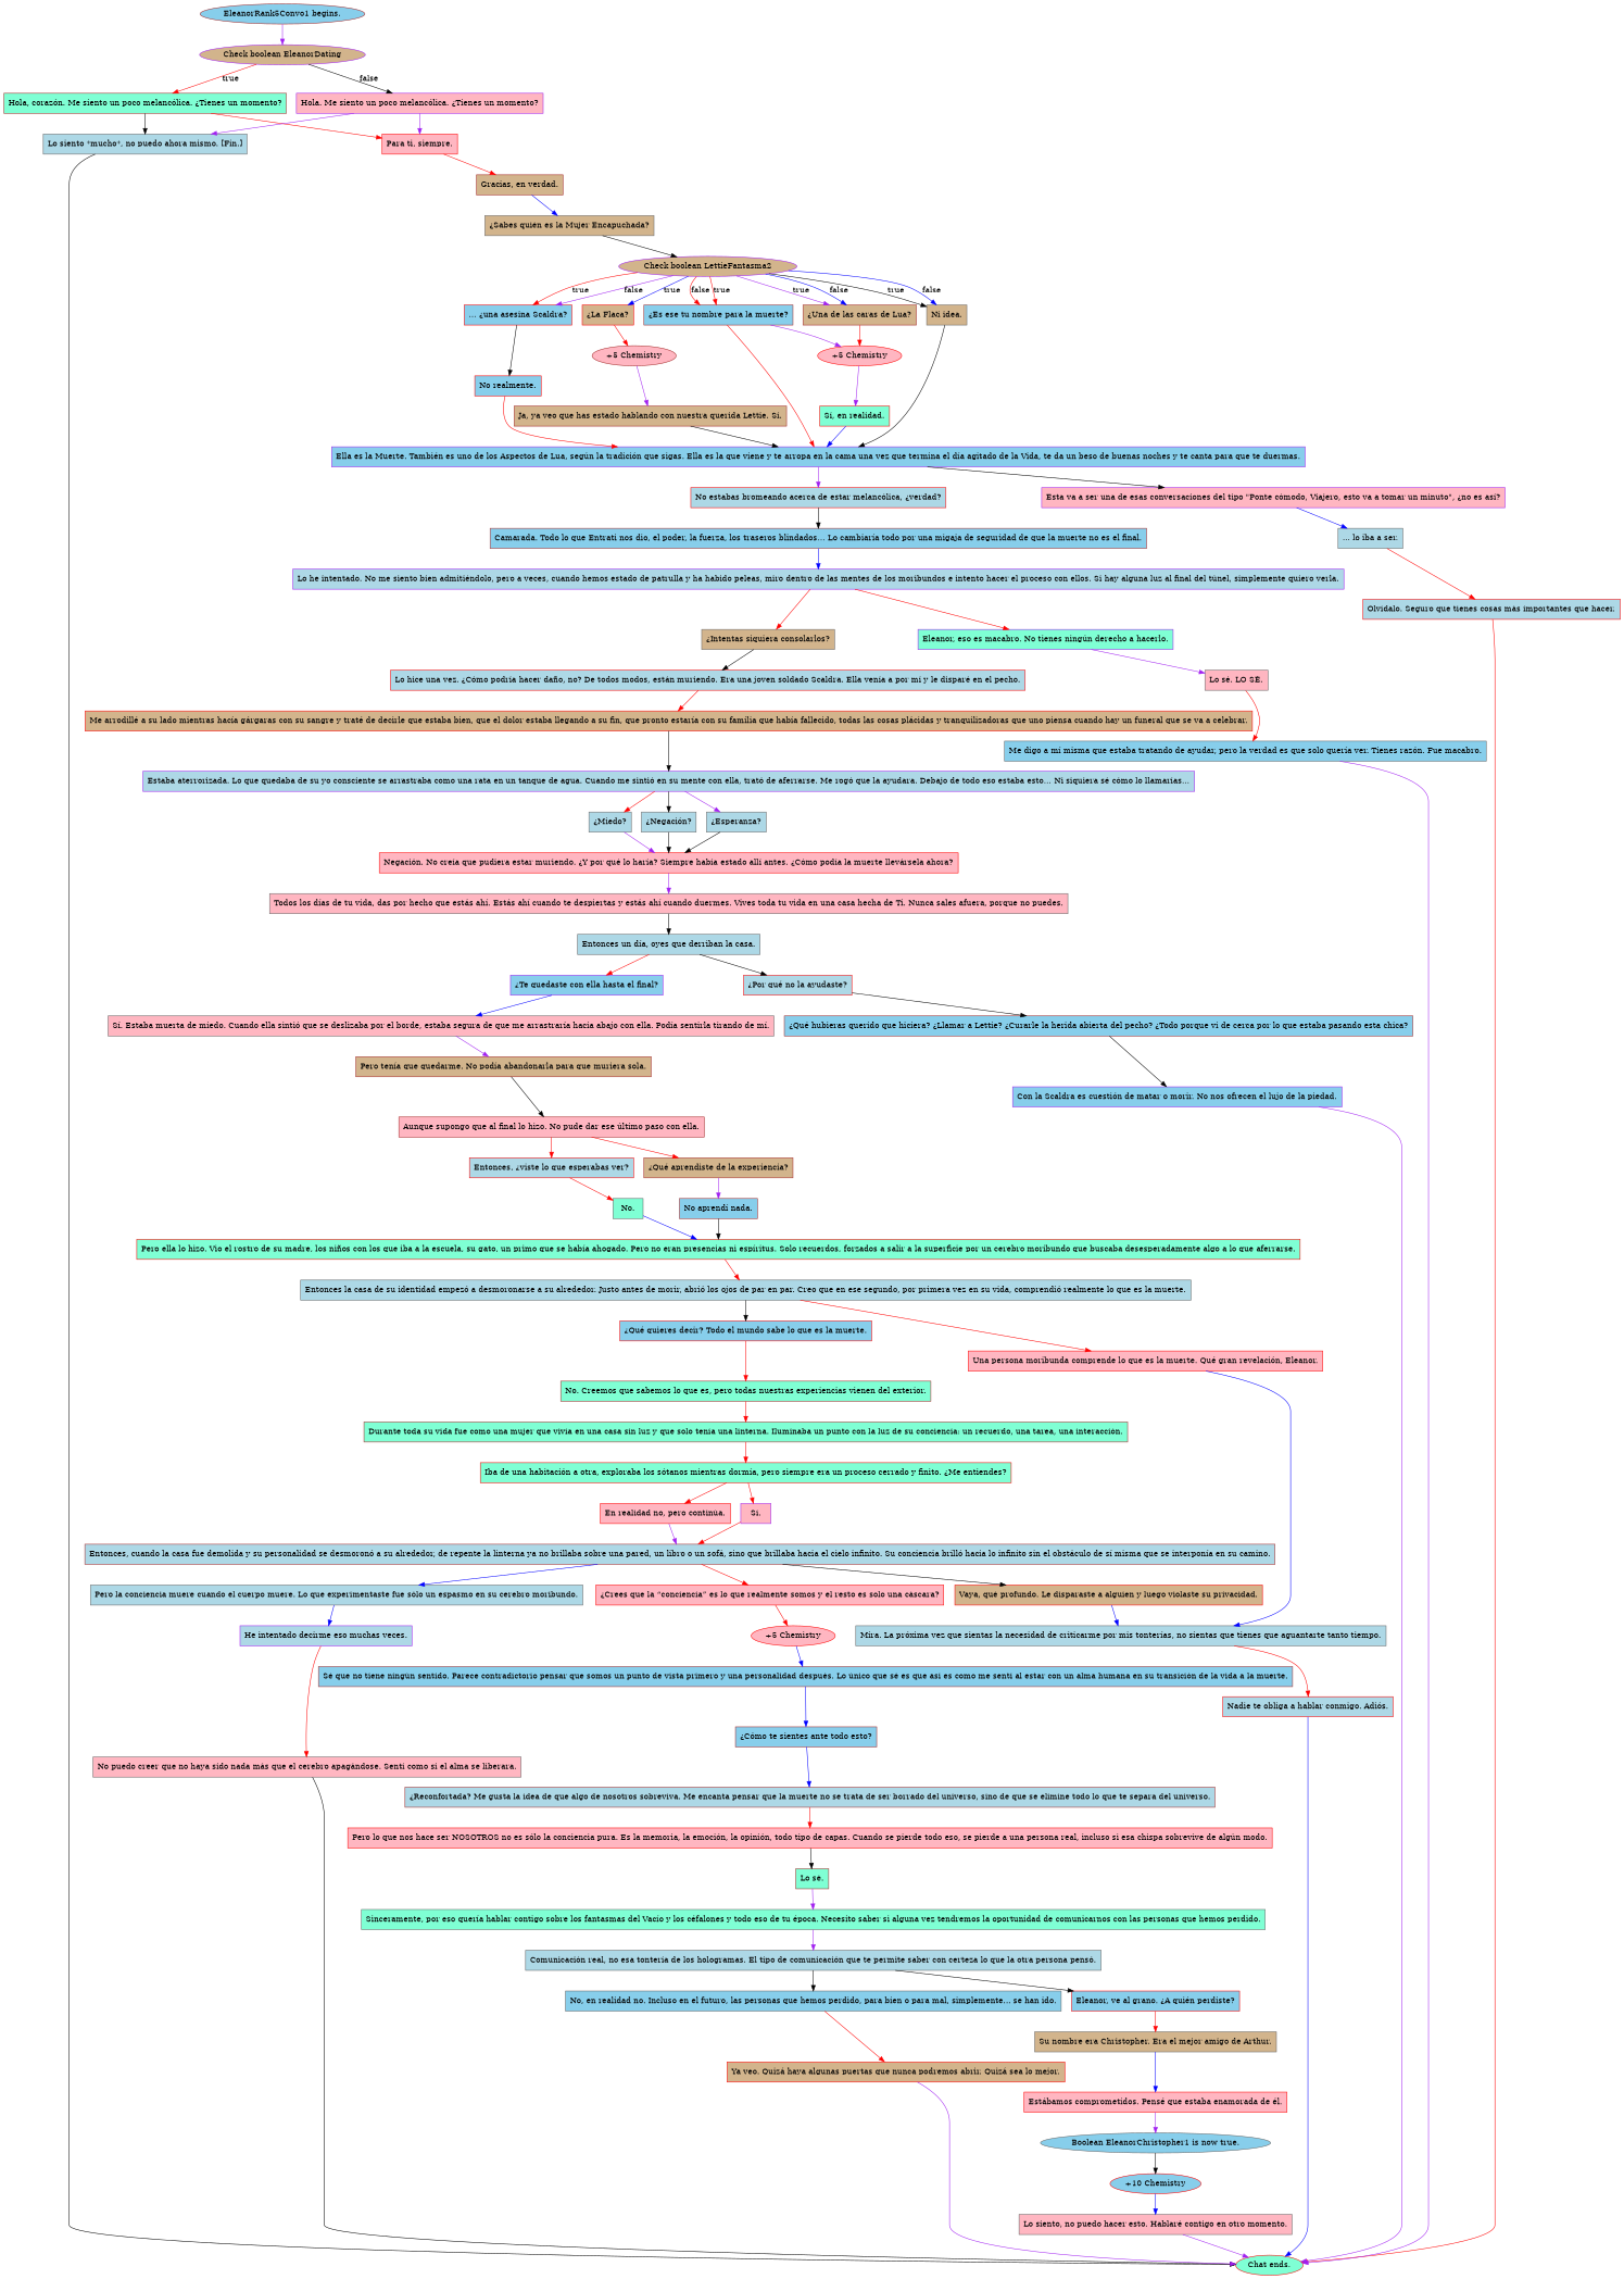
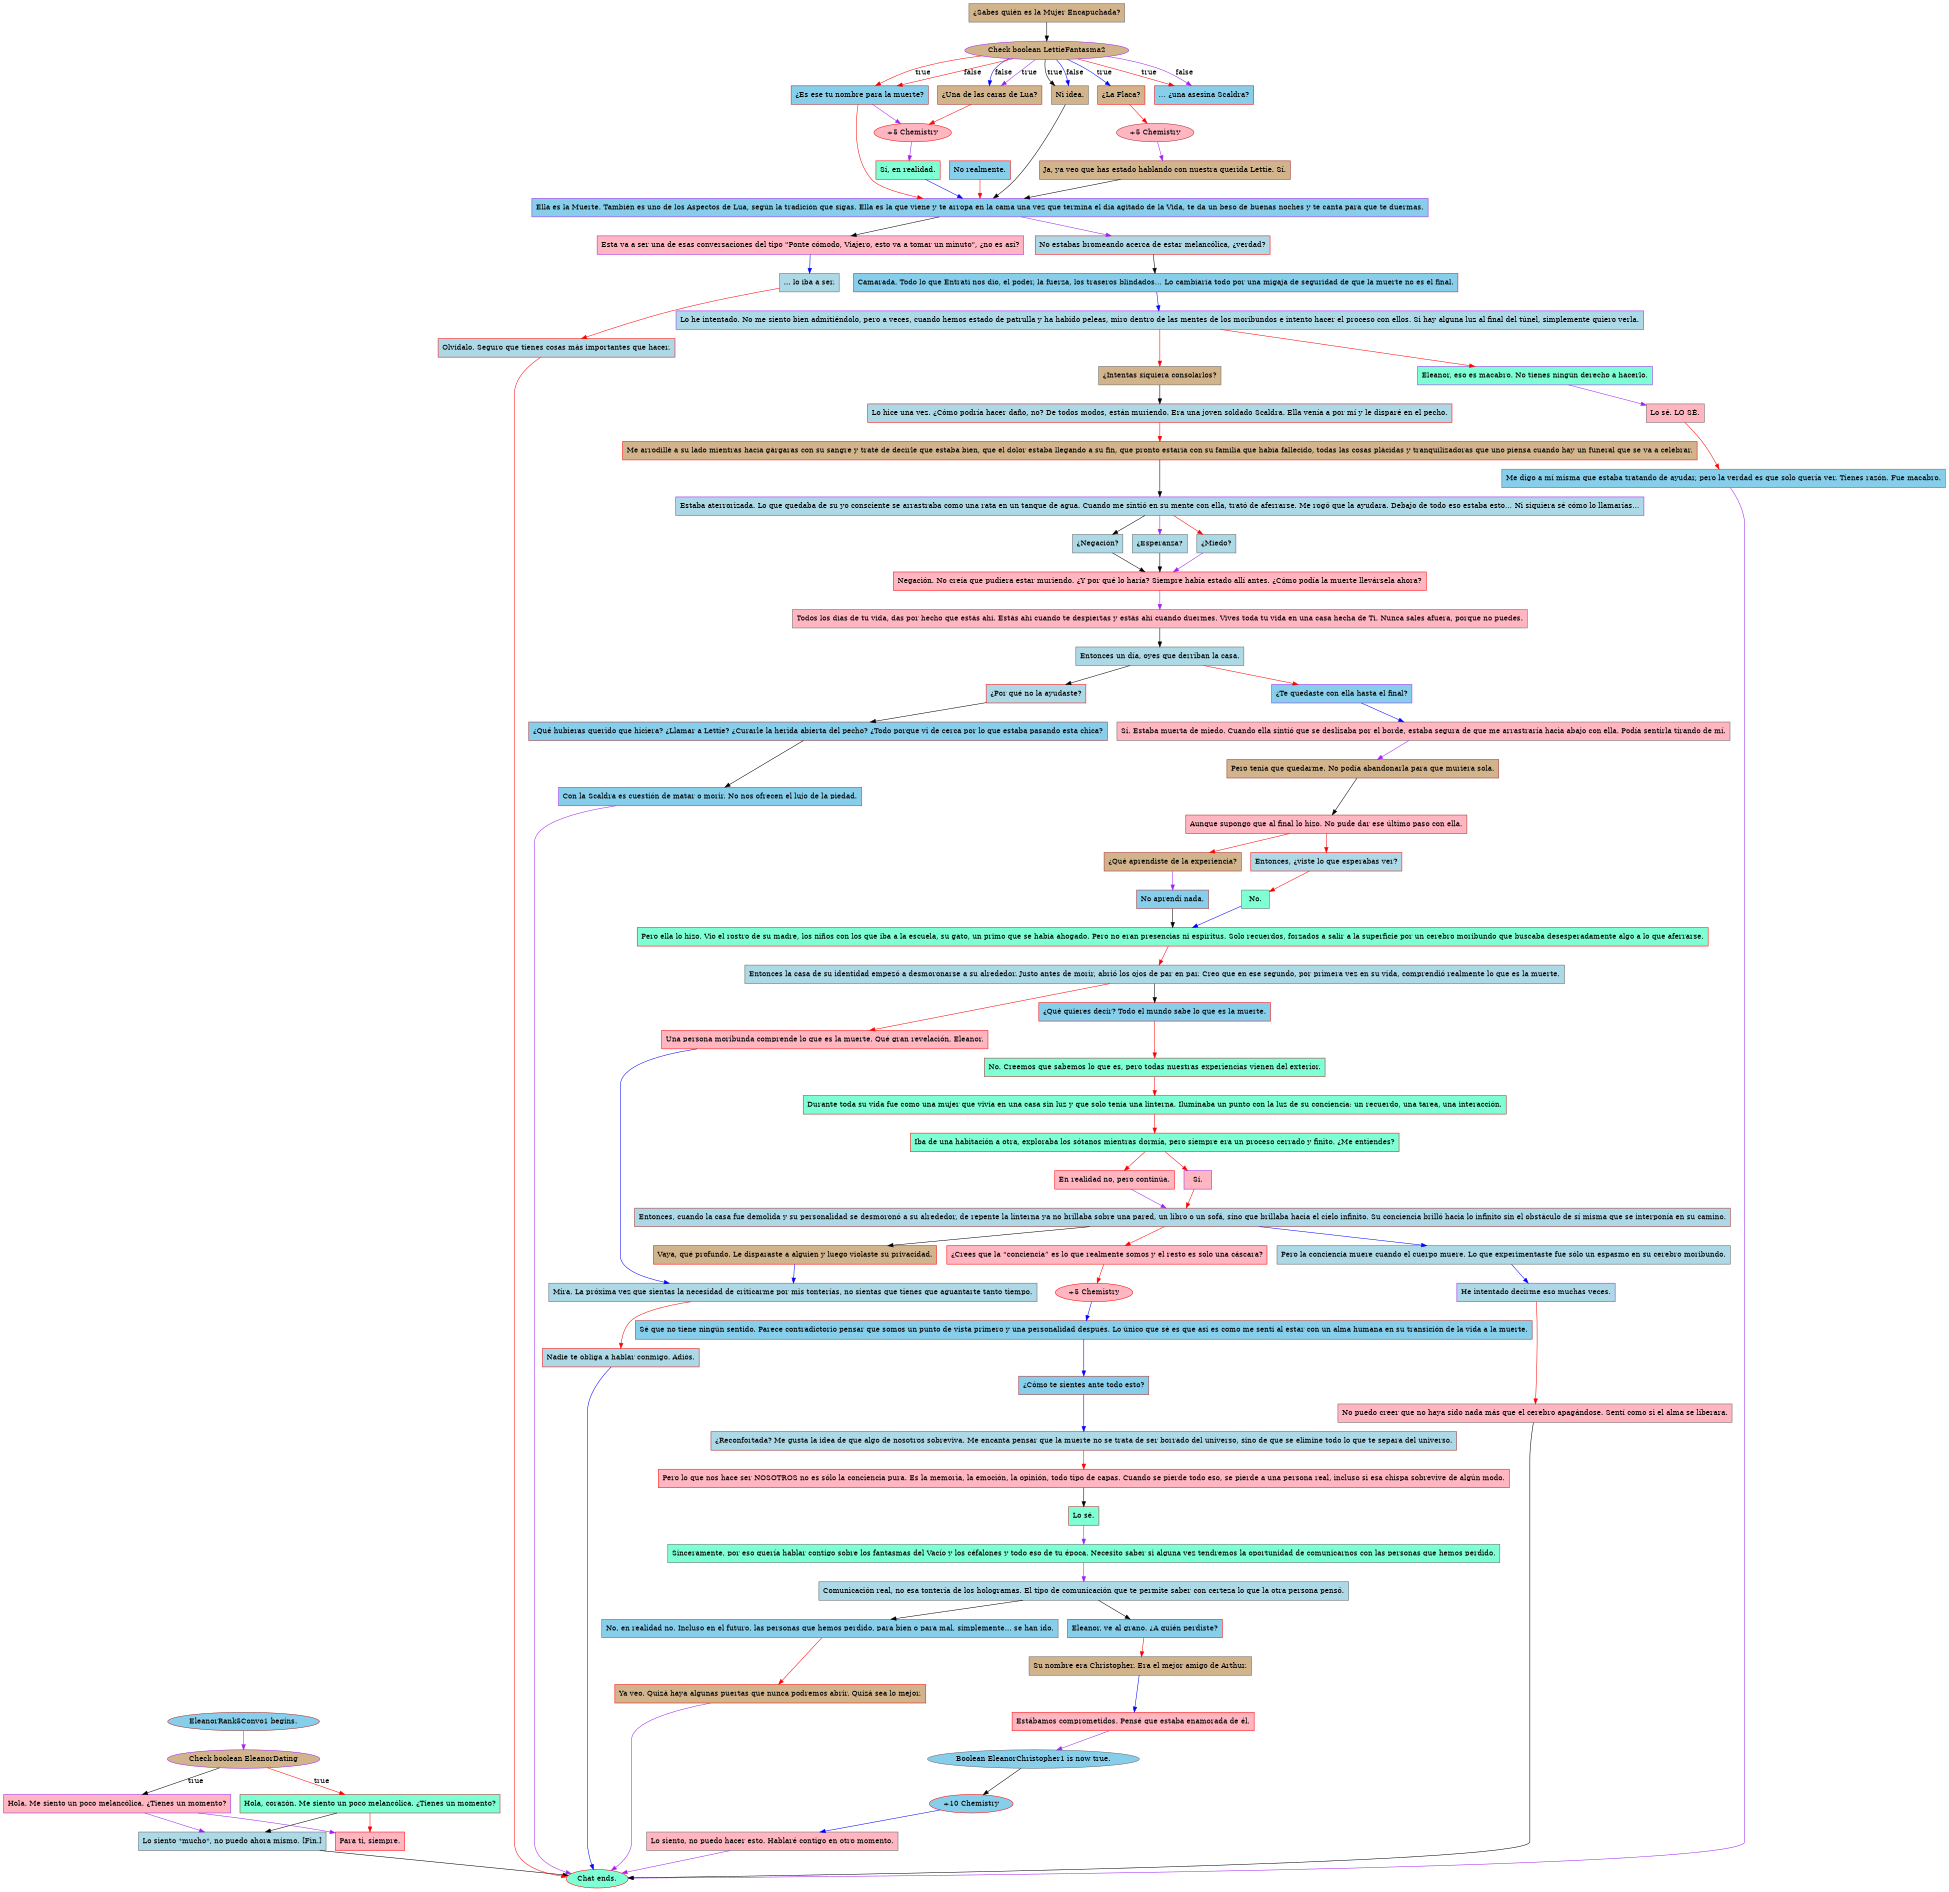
  digraph {
    node [color=red fillcolor=lightblue style=filled shape=box]
    edge [color=red]
    "EleanorRank5Convo1 begins." [color=brown fillcolor=skyblue shape=""]
    n2 [color=purple fillcolor=tan label="Check boolean EleanorDating" shape=""]
    n3 [color=brown fillcolor=aquamarine label="Hola, corazón. Me siento un poco melancólica. ¿Tienes un momento?"]
    n4 [color=purple fillcolor=lightpink label="Hola. Me siento un poco melancólica. ¿Tienes un momento?"]
    n5 [fillcolor=lightpink label="Para ti, siempre."]
    n6 [color=gray40 label="Lo siento *mucho*, no puedo ahora mismo. [Fin.]"]
-   n7 [color=brown fillcolor=tan label="Gracias, en verdad."]
    "Chat ends." [fillcolor=aquamarine shape=""]
    n9 [color=gray40 fillcolor=tan label="¿Sabes quién es la Mujer Encapuchada?"]
    n10 [color=purple fillcolor=tan label="Check boolean LettieFantasma2" shape=""]
    n11 [fillcolor=tan label="¿La Flaca?"]
    n12 [fillcolor=skyblue label="… ¿una asesina Scaldra?"]
    n13 [color=brown fillcolor=tan label="¿Una de las caras de Lua?"]
    n14 [color=brown fillcolor=skyblue label="¿Es ese tu nombre para la muerte?"]
    n15 [color=gray40 fillcolor=tan label="Ni idea."]
    n16 [color=brown fillcolor=lightpink label="+5 Chemistry" shape=""]
    n17 [fillcolor=skyblue label="No realmente."]
    n18 [fillcolor=lightpink label="+5 Chemistry" shape=""]
    n19 [color=purple fillcolor=skyblue label="Ella es la Muerte. También es uno de los Aspectos de Lua, según la tradición que sigas. Ella es la que viene y te arropa en la cama una vez que termina el día agitado de la Vida, te da un beso de buenas noches y te canta para que te duermas."]
    n20 [color=brown fillcolor=tan label="Ja, ya veo que has estado hablando con nuestra querida Lettie. Sí."]
    n21 [fillcolor=aquamarine label="Sí, en realidad."]
    n22 [label="No estabas bromeando acerca de estar melancólica, ¿verdad?"]
    n23 [color=purple fillcolor=lightpink label="Esta va a ser una de esas conversaciones del tipo \"Ponte cómodo, Viajero, esto va a tomar un minuto\", ¿no es así?"]
    n24 [color=brown fillcolor=skyblue label="Camarada. Todo lo que Entrati nos dio, el poder, la fuerza, los traseros blindados… Lo cambiaría todo por una migaja de seguridad de que la muerte no es el final."]
    n25 [color=gray40 label="... lo iba a ser."]
    n26 [color=purple label="Lo he intentado. No me siento bien admitiéndolo, pero a veces, cuando hemos estado de patrulla y ha habido peleas, miro dentro de las mentes de los moribundos e intento hacer el proceso con ellos. Si hay alguna luz al final del túnel, simplemente quiero verla."]
    n27 [label="Olvídalo. Seguro que tienes cosas más importantes que hacer."]
    n28 [color=purple fillcolor=aquamarine label="Eleanor, eso es macabro. No tienes ningún derecho a hacerlo."]
    n29 [color=gray40 fillcolor=tan label="¿Intentas siquiera consolarlos?"]
    n30 [color=gray40 fillcolor=lightpink label="Lo sé. LO SÉ."]
    n31 [label="Lo hice una vez. ¿Cómo podría hacer daño, no? De todos modos, están muriendo. Era una joven soldado Scaldra. Ella venía a por mí y le disparé en el pecho."]
    n32 [color=gray40 fillcolor=skyblue label="Me digo a mí misma que estaba tratando de ayudar, pero la verdad es que solo quería ver. Tienes razón. Fue macabro."]
    n33 [fillcolor=tan label="Me arrodillé a su lado mientras hacía gárgaras con su sangre y traté de decirle que estaba bien, que el dolor estaba llegando a su fin, que pronto estaría con su familia que había fallecido, todas las cosas plácidas y tranquilizadoras que uno piensa cuando hay un funeral que se va a celebrar."]
    n34 [color=purple label="Estaba aterrorizada. Lo que quedaba de su yo consciente se arrastraba como una rata en un tanque de agua. Cuando me sintió en su mente con ella, trató de aferrarse. Me rogó que la ayudara. Debajo de todo eso estaba esto… Ni siquiera sé cómo lo llamarías…"]
    n35 [color=gray40 label="¿Esperanza?"]
    n36 [color=gray40 label="¿Miedo?"]
    n37 [color=gray40 label="¿Negación?"]
    n38 [fillcolor=lightpink label="Negación. No creía que pudiera estar muriendo. ¿Y por qué lo haría? Siempre había estado allí antes. ¿Cómo podía la muerte llevársela ahora?"]
    n39 [color=gray40 fillcolor=lightpink label="Todos los días de tu vida, das por hecho que estás ahí. Estás ahí cuando te despiertas y estás ahí cuando duermes. Vives toda tu vida en una casa hecha de Ti. Nunca sales afuera, porque no puedes."]
    n40 [color=gray40 label="Entonces un día, oyes que derriban la casa."]
    n41 [label="¿Por qué no la ayudaste?"]
    n42 [color=purple fillcolor=skyblue label="¿Te quedaste con ella hasta el final?"]
    n43 [color=brown fillcolor=skyblue label="¿Qué hubieras querido que hiciera? ¿Llamar a Lettie? ¿Curarle la herida abierta del pecho? ¿Todo porque vi de cerca por lo que estaba pasando esta chica?"]
    n44 [color=gray40 fillcolor=lightpink label="Sí. Estaba muerta de miedo. Cuando ella sintió que se deslizaba por el borde, estaba segura de que me arrastraría hacia abajo con ella. Podía sentirla tirando de mí."]
    n45 [color=purple fillcolor=skyblue label="Con la Scaldra es cuestión de matar o morir. No nos ofrecen el lujo de la piedad."]
    n46 [color=brown fillcolor=tan label="Pero tenía que quedarme. No podía abandonarla para que muriera sola."]
    n47 [color=brown fillcolor=lightpink label="Aunque supongo que al final lo hizo. No pude dar ese último paso con ella."]
    n48 [color=brown fillcolor=tan label="¿Qué aprendiste de la experiencia?"]
    n49 [label="Entonces, ¿viste lo que esperabas ver?"]
    n50 [color=brown fillcolor=skyblue label="No aprendí nada."]
    n51 [color=gray40 fillcolor=aquamarine label="No."]
    n52 [fillcolor=aquamarine label="Pero ella lo hizo. Vio el rostro de su madre, los niños con los que iba a la escuela, su gato, un primo que se había ahogado. Pero no eran presencias ni espíritus. Solo recuerdos, forzados a salir a la superficie por un cerebro moribundo que buscaba desesperadamente algo a lo que aferrarse."]
    n53 [color=gray40 label="Entonces la casa de su identidad empezó a desmoronarse a su alrededor. Justo antes de morir, abrió los ojos de par en par. Creo que en ese segundo, por primera vez en su vida, comprendió realmente lo que es la muerte."]
    n54 [fillcolor=lightpink label="Una persona moribunda comprende lo que es la muerte. Qué gran revelación, Eleanor."]
    n55 [fillcolor=skyblue label="¿Qué quieres decir? Todo el mundo sabe lo que es la muerte."]
    n56 [color=gray40 label="Mira. La próxima vez que sientas la necesidad de criticarme por mis tonterías, no sientas que tienes que aguantarte tanto tiempo."]
    n57 [color=brown fillcolor=aquamarine label="No. Creemos que sabemos lo que es, pero todas nuestras experiencias vienen del exterior."]
    n58 [label="Nadie te obliga a hablar conmigo. Adiós."]
    n59 [color=brown fillcolor=aquamarine label="Durante toda su vida fue como una mujer que vivía en una casa sin luz y que solo tenía una linterna. Iluminaba un punto con la luz de su conciencia: un recuerdo, una tarea, una interacción."]
    n60 [fillcolor=aquamarine label="Iba de una habitación a otra, exploraba los sótanos mientras dormía, pero siempre era un proceso cerrado y finito. ¿Me entiendes?"]
    n61 [fillcolor=lightpink label="En realidad no, pero continúa."]
    n62 [color=purple fillcolor=lightpink label="Sí."]
    n63 [color=brown label="Entonces, cuando la casa fue demolida y su personalidad se desmoronó a su alrededor, de repente la linterna ya no brillaba sobre una pared, un libro o un sofá, sino que brillaba hacia el cielo infinito. Su conciencia brilló hacia lo infinito sin el obstáculo de sí misma que se interponía en su camino."]
    n64 [color=gray40 label="Pero la conciencia muere cuando el cuerpo muere. Lo que experimentaste fue sólo un espasmo en su cerebro moribundo."]
    n65 [fillcolor=lightpink label="¿Crees que la “conciencia” es lo que realmente somos y el resto es solo una cáscara?"]
    n66 [fillcolor=tan label="Vaya, qué profundo. Le disparaste a alguien y luego violaste su privacidad."]
    n67 [color=purple label="He intentado decirme eso muchas veces."]
    n68 [fillcolor=lightpink label="+5 Chemistry" shape=""]
    n69 [color=gray40 fillcolor=lightpink label="No puedo creer que no haya sido nada más que el cerebro apagándose. Sentí como si el alma se liberara."]
    n70 [color=brown fillcolor=skyblue label="Sé que no tiene ningún sentido. Parece contradictorio pensar que somos un punto de vista primero y una personalidad después. Lo único que sé es que así es como me sentí al estar con un alma humana en su transición de la vida a la muerte."]
    n71 [color=brown fillcolor=skyblue label="¿Cómo te sientes ante todo esto?"]
    n72 [color=brown label="¿Reconfortada? Me gusta la idea de que algo de nosotros sobreviva. Me encanta pensar que la muerte no se trata de ser borrado del universo, sino de que se elimine todo lo que te separa del universo."]
    n73 [fillcolor=lightpink label="Pero lo que nos hace ser NOSOTROS no es sólo la conciencia pura. Es la memoria, la emoción, la opinión, todo tipo de capas. Cuando se pierde todo eso, se pierde a una persona real, incluso si esa chispa sobrevive de algún modo."]
    n74 [color=brown fillcolor=aquamarine label="Lo sé."]
    n75 [color=gray40 fillcolor=aquamarine label="Sinceramente, por eso quería hablar contigo sobre los fantasmas del Vacío y los céfalones y todo eso de tu época. Necesito saber si alguna vez tendremos la oportunidad de comunicarnos con las personas que hemos perdido."]
    n76 [color=gray40 label="Comunicación real, no esa tontería de los hologramas. El tipo de comunicación que te permite saber con certeza lo que la otra persona pensó."]
    n77 [color=gray40 fillcolor=skyblue label="No, en realidad no. Incluso en el futuro, las personas que hemos perdido, para bien o para mal, simplemente... se han ido."]
    n78 [fillcolor=skyblue label="Eleanor, ve al grano. ¿A quién perdiste?"]
    n79 [fillcolor=tan label="Ya veo. Quizá haya algunas puertas que nunca podremos abrir. Quizá sea lo mejor."]
    n80 [color=gray40 fillcolor=tan label="Su nombre era Christopher. Era el mejor amigo de Arthur."]
    n81 [fillcolor=lightpink label="Estábamos comprometidos. Pensé que estaba enamorada de él."]
    n82 [color=gray40 fillcolor=skyblue label="Boolean EleanorChristopher1 is now true." shape=""]
    n83 [fillcolor=skyblue label="+10 Chemistry" shape=""]
    n84 [color=gray40 fillcolor=lightpink label="Lo siento, no puedo hacer esto. Hablaré contigo en otro momento."]
    "EleanorRank5Convo1 begins." -> n2 [color=purple]
    n2 -> n3 [label=true]
-   n2 -> n4 [color=black label=false]
+   n2 -> n4 [color=black label=true]
    n3 -> n5
    n3 -> n6 [color=black]
    n4 -> n5 [color=purple]
    n4 -> n6 [color=purple]
-   n5 -> n7
    n6 -> "Chat ends." [color=black]
-   n7 -> n9 [color=blue]
    n9 -> n10 [color=black]
    n10 -> n11 [color=blue label=true]
    n10 -> n12 [label=true]
    n10 -> n12 [color=purple label=false]
    n10 -> n13 [color=purple label=true]
    n10 -> n13 [color=blue label=false]
    n10 -> n14 [label=true]
    n10 -> n14 [label=false]
    n10 -> n15 [color=black label=true]
    n10 -> n15 [color=blue label=false]
    n11 -> n16
-   n12 -> n17 [color=black]
    n13 -> n18
    n14 -> n18 [color=purple]
    n14 -> n19
    n15 -> n19 [color=black]
    n16 -> n20 [color=purple]
    n17 -> n19
    n18 -> n21 [color=purple]
    n19 -> n22 [color=purple]
    n19 -> n23 [color=black]
    n20 -> n19 [color=black]
    n21 -> n19 [color=blue]
    n22 -> n24 [color=black]
    n23 -> n25 [color=blue]
    n24 -> n26 [color=blue]
    n25 -> n27
    n26 -> n28
    n26 -> n29
    n27 -> "Chat ends."
    n28 -> n30 [color=purple]
    n29 -> n31 [color=black]
    n30 -> n32
    n31 -> n33
    n32 -> "Chat ends." [color=purple]
    n33 -> n34 [color=black]
    n34 -> n35 [color=purple]
    n34 -> n36
    n34 -> n37 [color=black]
    n35 -> n38 [color=black]
    n36 -> n38 [color=purple]
    n37 -> n38 [color=black]
    n38 -> n39 [color=purple]
    n39 -> n40 [color=black]
    n40 -> n41 [color=black]
    n40 -> n42
    n41 -> n43 [color=black]
    n42 -> n44 [color=blue]
    n43 -> n45 [color=black]
    n44 -> n46 [color=purple]
    n45 -> "Chat ends." [color=purple]
    n46 -> n47 [color=black]
    n47 -> n48
    n47 -> n49
    n48 -> n50 [color=purple]
    n49 -> n51
    n50 -> n52 [color=black]
    n51 -> n52 [color=blue]
    n52 -> n53
    n53 -> n54
    n53 -> n55 [color=black]
    n54 -> n56 [color=blue]
    n55 -> n57
    n56 -> n58
    n57 -> n59
    n58 -> "Chat ends." [color=blue]
    n59 -> n60
    n60 -> n61
    n60 -> n62
    n61 -> n63 [color=purple]
    n62 -> n63
    n63 -> n64 [color=blue]
    n63 -> n65
    n63 -> n66 [color=black]
    n64 -> n67 [color=blue]
    n65 -> n68
    n66 -> n56 [color=blue]
    n67 -> n69
    n68 -> n70 [color=blue]
    n69 -> "Chat ends." [color=black]
    n70 -> n71 [color=blue]
    n71 -> n72 [color=blue]
    n72 -> n73
    n73 -> n74 [color=black]
    n74 -> n75 [color=purple]
    n75 -> n76 [color=purple]
    n76 -> n77 [color=black]
    n76 -> n78 [color=black]
    n77 -> n79
    n78 -> n80
    n79 -> "Chat ends." [color=purple]
    n80 -> n81 [color=blue]
    n81 -> n82 [color=purple]
    n82 -> n83 [color=black]
    n83 -> n84 [color=blue]
    n84 -> "Chat ends." [color=purple]
  }
